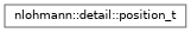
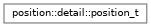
  digraph {
    rankdir=TB
-   n1 [color=grey40 fillcolor=white fontname=Helvetica fontsize=10 height=0.2 label="nlohmann::detail::position_t" shape=box style=filled width=0.4]
+   n1 [color=grey40 fillcolor=white fontname=Helvetica fontsize=10 height=0.2 label="position::detail::position_t" shape=box style=filled width=0.4]
  }
